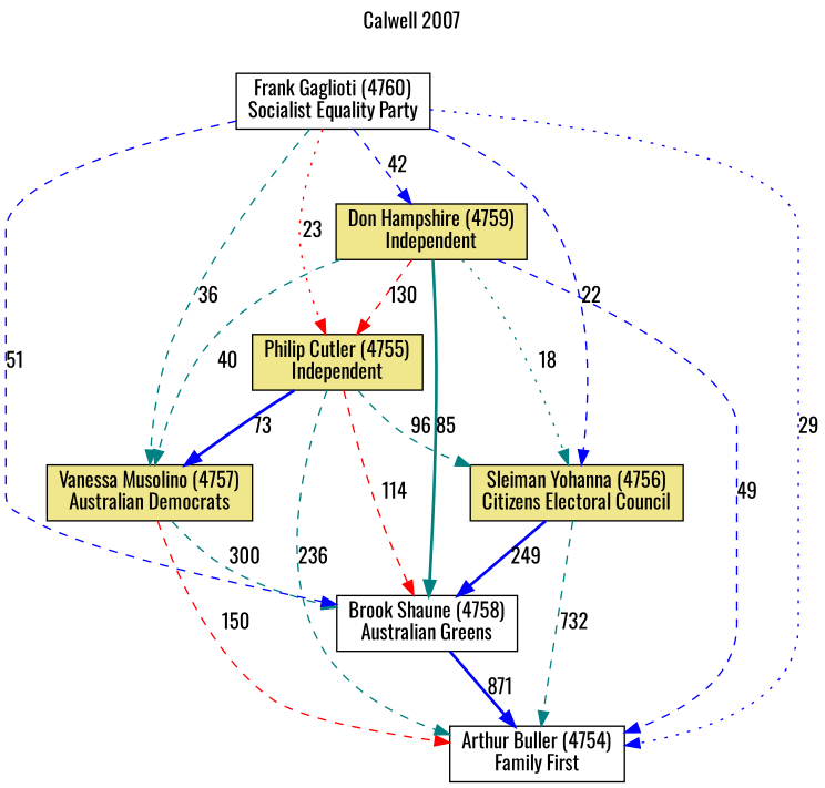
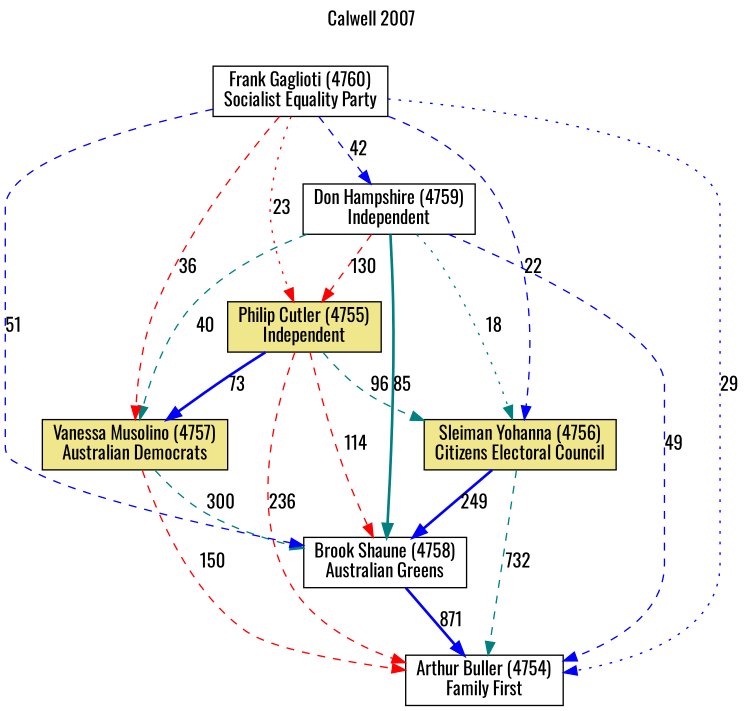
  digraph {
    fontname=Oswald
    label="Calwell 2007"
    labelloc=t
    mclimit=10
    node [fillcolor=khaki fontname=Oswald shape=box style=filled]
    edge [color=blue fontname=Oswald style=dashed]
    n1 [fillcolor=white label="Arthur Buller (4754)\nFamily First"]
    n2 [fillcolor=white label="Brook Shaune (4758)\nAustralian Greens"]
    n3 [label="Sleiman Yohanna (4756)\nCitizens Electoral Council"]
    n4 [label="Vanessa Musolino (4757)\nAustralian Democrats"]
    n5 [label="Philip Cutler (4755)\nIndependent"]
-   n6 [label="Don Hampshire (4759)\nIndependent"]
+   n6 [fillcolor=white label="Don Hampshire (4759)\nIndependent"]
    n7 [fillcolor=white label="Frank Gaglioti (4760)\nSocialist Equality Party"]
    n2 -> n1 [label=871 style=bold]
    n3 -> n1 [color=teal label=732]
    n3 -> n2 [label=249 style=bold]
    n4 -> n1 [color=red label=150]
    n4 -> n2 [color=teal label=300]
-   n5 -> n1 [color=teal label=236]
+   n5 -> n1 [color=red label=236]
    n5 -> n2 [color=red label=114]
    n5 -> n3 [color=teal label=96]
    n5 -> n4 [label=73 style=bold]
    n6 -> n1 [label=49]
    n6 -> n2 [color=teal label=85 style=bold]
    n6 -> n3 [color=teal label=18 style=dotted]
    n6 -> n4 [color=teal label=40]
    n6 -> n5 [color=red label=130]
    n7 -> n1 [label=29 style=dotted]
    n7 -> n2 [label=51]
    n7 -> n3 [label=22]
-   n7 -> n4 [color=teal label=36]
+   n7 -> n4 [color=red label=36]
    n7 -> n5 [color=red label=23 style=dotted]
    n7 -> n6 [label=42]
  }
